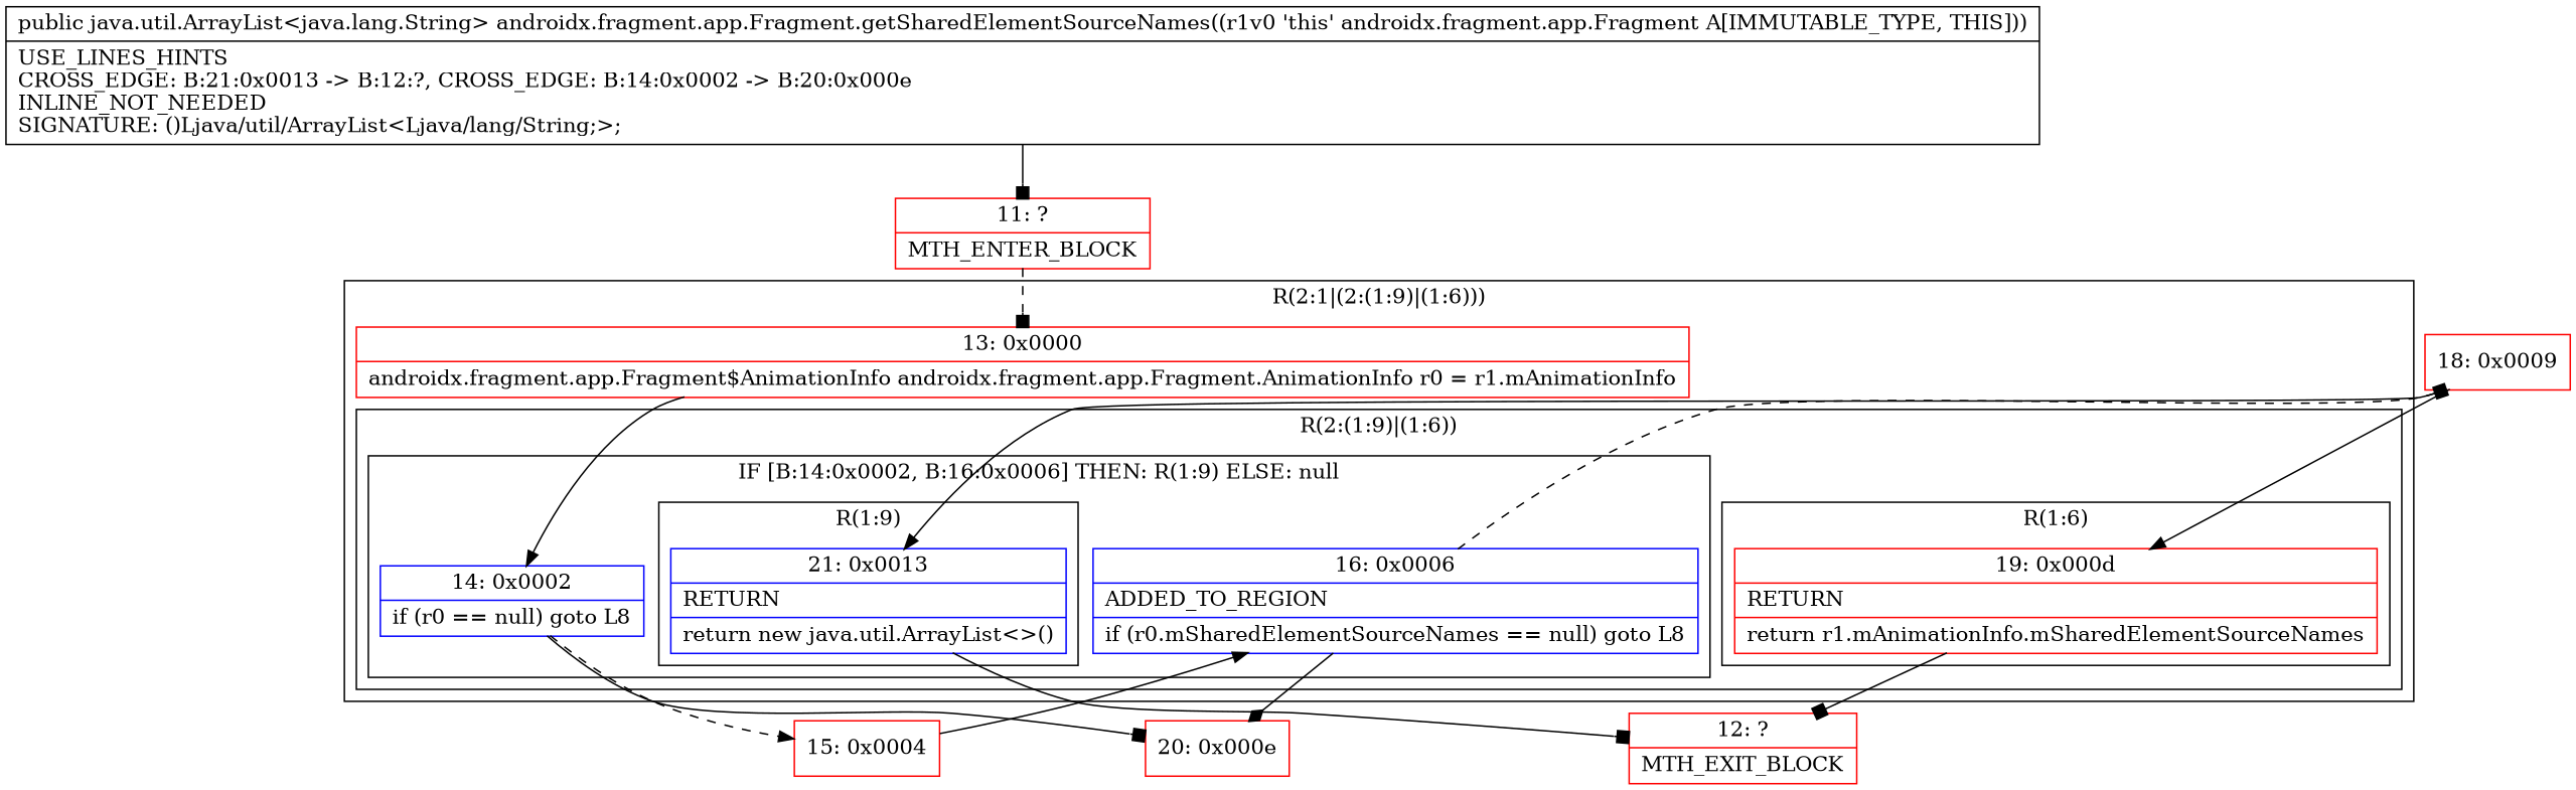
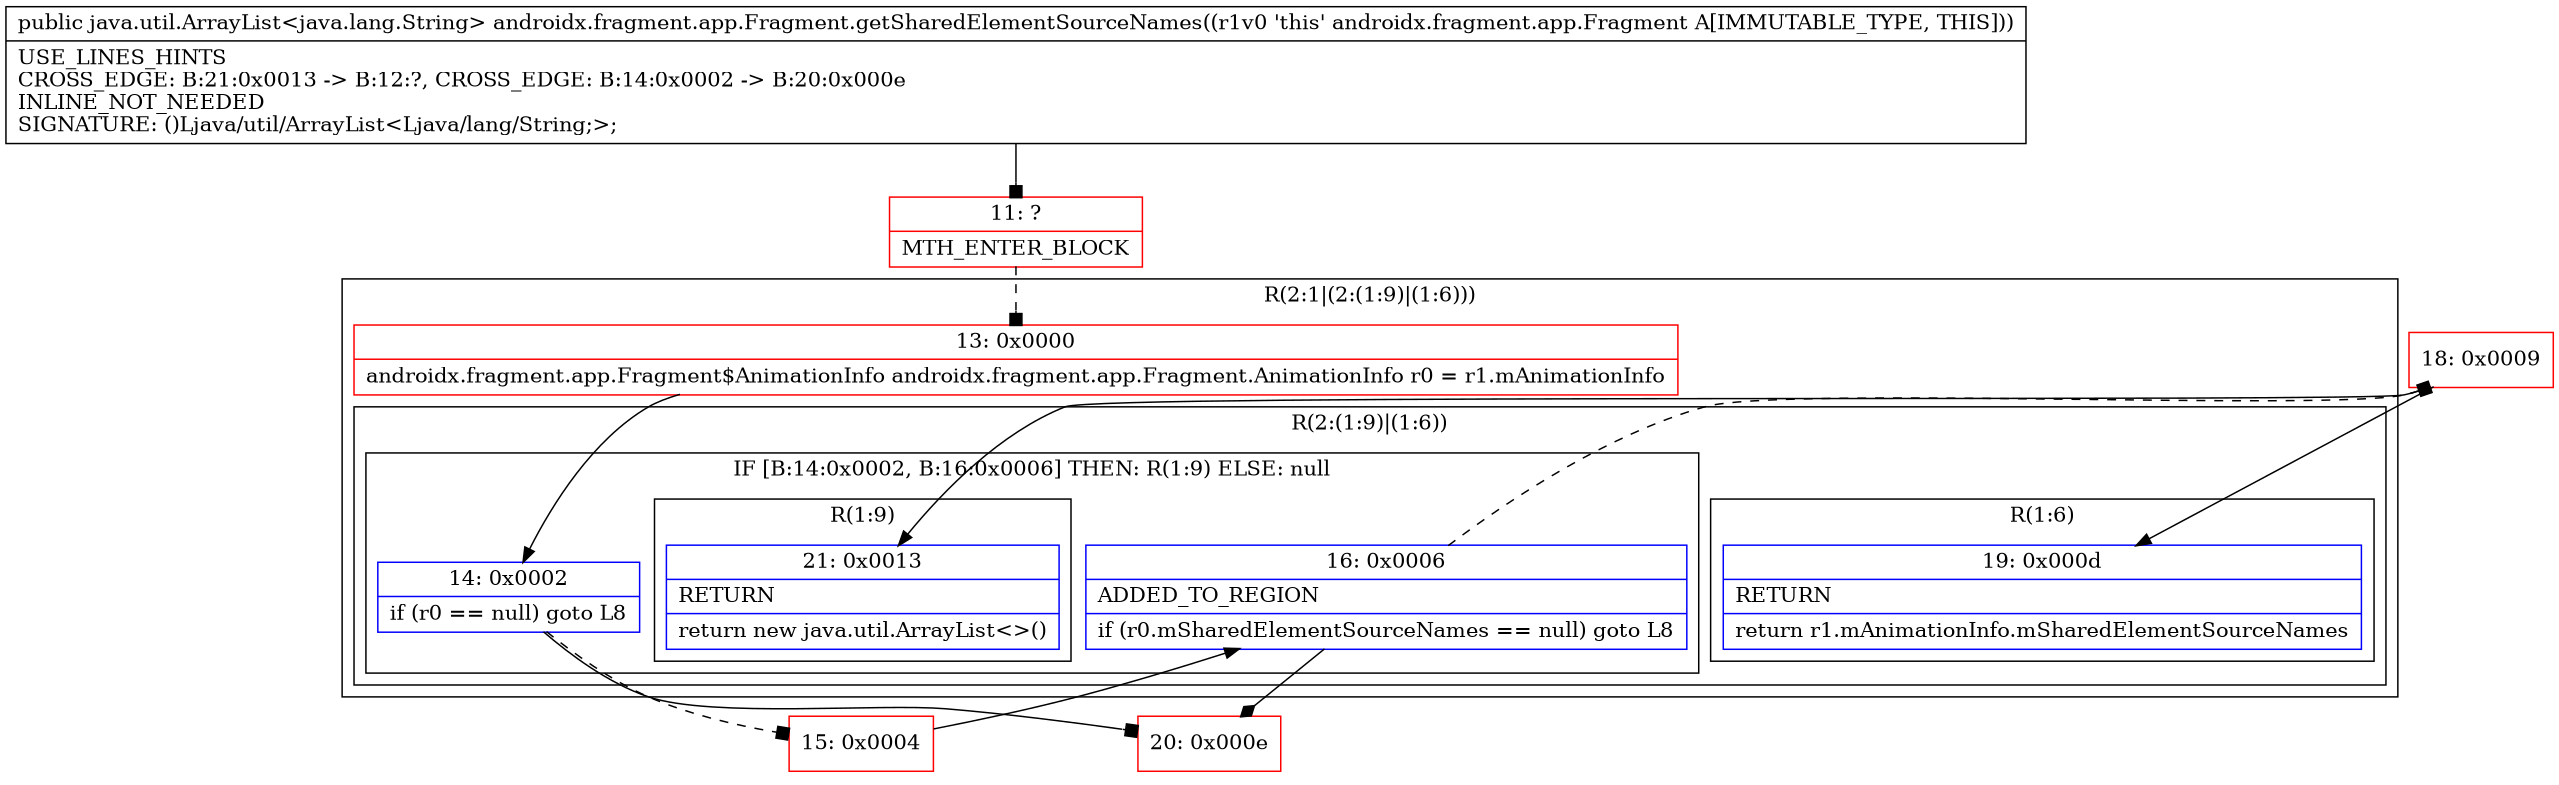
  digraph {
    node [color=red shape=record]
    edge [arrowhead=box]
    n1 [color=blue label="{21\:\ 0x0013|RETURN\l|return new java.util.ArrayList\<\>()\l}"]
    n2 [color=blue label="{14\:\ 0x0002|if (r0 == null) goto L8\l}"]
    n3 [color=blue label="{16\:\ 0x0006|ADDED_TO_REGION\l|if (r0.mSharedElementSourceNames == null) goto L8\l}"]
-   n4 [label="{19\:\ 0x000d|RETURN\l|return r1.mAnimationInfo.mSharedElementSourceNames\l}"]
+   n4 [color=blue label="{19\:\ 0x000d|RETURN\l|return r1.mAnimationInfo.mSharedElementSourceNames\l}"]
    n5 [label="{13\:\ 0x0000|androidx.fragment.app.Fragment$AnimationInfo androidx.fragment.app.Fragment.AnimationInfo r0 = r1.mAnimationInfo\l}"]
-   n6 [label="{12\:\ ?|MTH_EXIT_BLOCK\l}"]
    n7 [label="{15\:\ 0x0004}"]
    n8 [label="{20\:\ 0x000e}"]
    n9 [label="{18\:\ 0x0009}"]
    n10 [label="{11\:\ ?|MTH_ENTER_BLOCK\l}"]
    n11 [label="{public java.util.ArrayList\<java.lang.String\> androidx.fragment.app.Fragment.getSharedElementSourceNames((r1v0 'this' androidx.fragment.app.Fragment A[IMMUTABLE_TYPE, THIS]))  | USE_LINES_HINTS\lCROSS_EDGE: B:21:0x0013 \-\> B:12:?, CROSS_EDGE: B:14:0x0002 \-\> B:20:0x000e\lINLINE_NOT_NEEDED\lSIGNATURE: ()Ljava\/util\/ArrayList\<Ljava\/lang\/String;\>;\l}" color=""]
    subgraph cluster_1 {
      label="R(2:1|(2:(1:9)|(1:6)))"
      n5
      subgraph cluster_2 {
        label="R(2:(1:9)|(1:6))"
        subgraph cluster_3 {
          label="IF [B:14:0x0002, B:16:0x0006] THEN: R(1:9) ELSE: null"
          n2
          n3
          subgraph cluster_4 {
            label="R(1:9)"
            n1
          }
        }
        subgraph cluster_5 {
          label="R(1:6)"
          n4
        }
      }
    }
-   n1 -> n6
-   n2 -> n7 [arrowhead=normal style=dashed]
+   n2 -> n7 [style=dashed]
    n2 -> n8
    n3 -> n8 [arrowhead=diamond]
    n3 -> n9 [style=dashed]
-   n4 -> n6
    n5 -> n2 [arrowhead=normal]
    n7 -> n3 [arrowhead=normal]
    n9 -> n1 [arrowhead=normal]
    n9 -> n4 [arrowhead=normal]
    n10 -> n5 [style=dashed]
    n11 -> n10
  }
